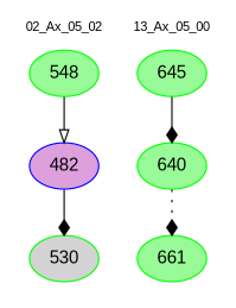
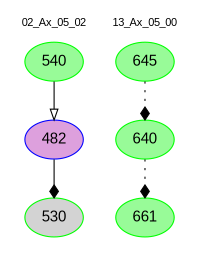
  digraph {
    fontname="Liberation Sans"
    node [color=green fillcolor=palegreen fontname="Liberation Sans" style=filled]
    edge [arrowhead=diamond color=black fontname="Liberation Sans" style=solid]
-   n1 [label=548]
+   n1 [label=540]
    n2 [color=blue fillcolor=plum label=482]
    n3 [fillcolor=lightgrey label=530]
    n4 [label=645]
    n5 [label=640]
    n6 [label=661]
    subgraph cluster_1 {
      color=white
      fontsize=10
      label="02_Ax_05_02"
      n1
      n2
      n3
    }
    subgraph cluster_2 {
      color=white
      fontsize=10
      label="13_Ax_05_00"
      n4
      n5
      n6
    }
    n1 -> n2 [arrowhead=onormal]
    n2 -> n3
-   n4 -> n5
+   n4 -> n5 [style=dotted]
    n5 -> n6 [style=dotted]
  }
